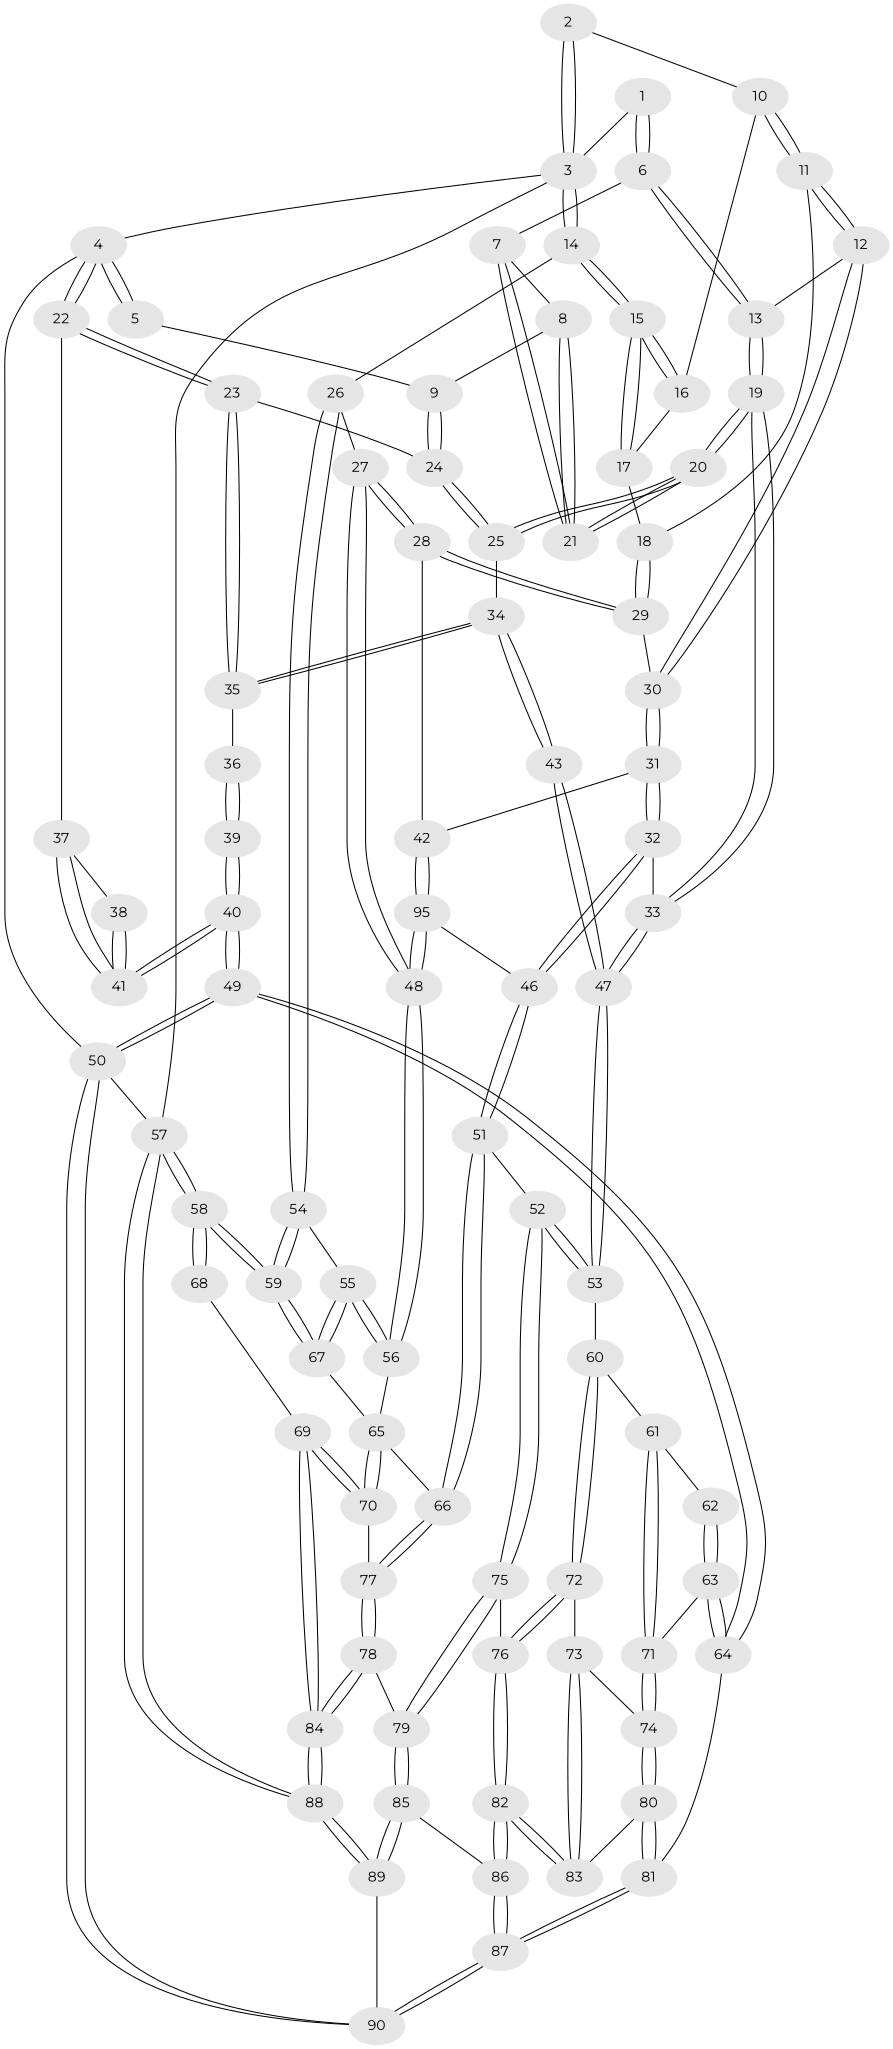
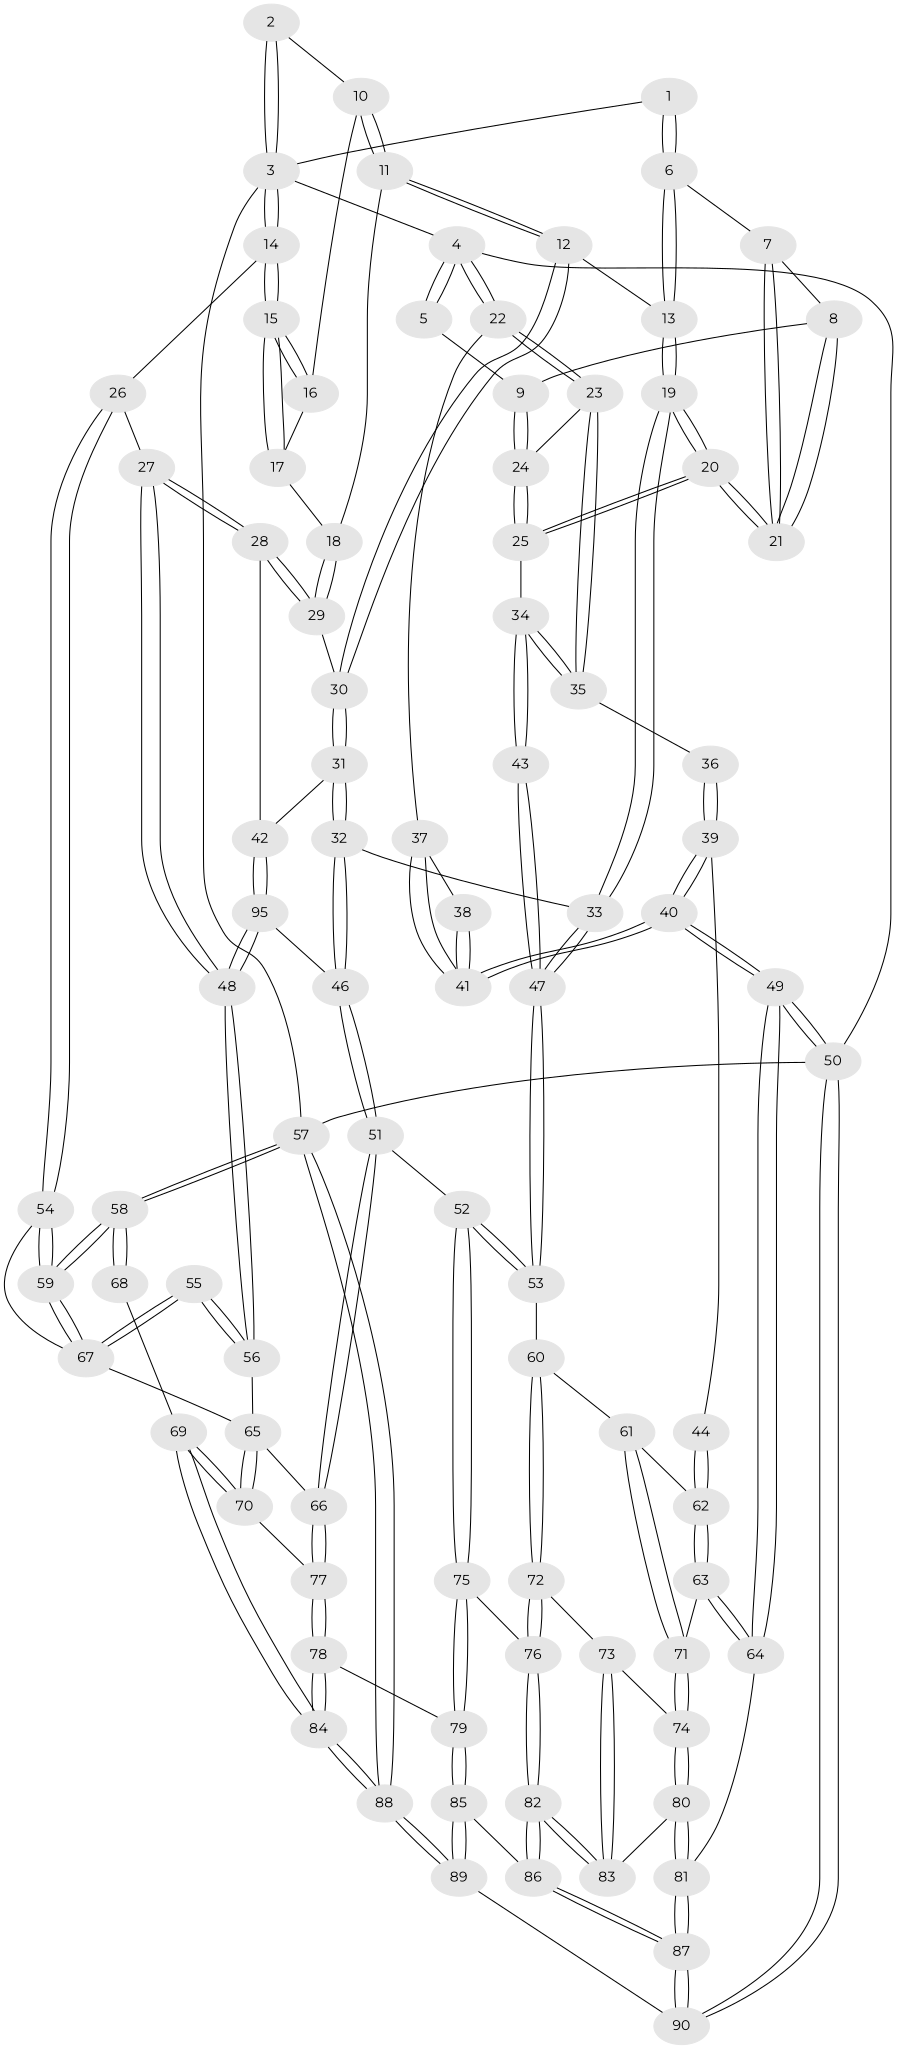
  graph {
    fontname=Montserrat
    node [color=gray90 fontname=Montserrat style=filled]
    edge [fontname=Montserrat]
    1
    6
    3
    2
    10
    7
    13
    4
    14
    57
    11
    16
    5
    22
    50
    15
    26
    58
    88
    9
    23
    37
    90
    24
    8
    21
    19
    25
    12
    18
    17
    30
    29
    31
    20
    33
    27
    54
    47
    34
    35
    38
    41
    36
    43
    28
    48
    55
    59
    42
    56
    n52 [label=95]
    32
    46
    51
    53
    39
    40
+   44
    49
    62
    64
    63
    52
    66
    60
    65
    81
    75
    77
    76
    79
    61
    72
    67
    70
    68
    89
    69
    71
    73
    74
    87
    78
    84
    80
    83
    82
    85
    86
    1 -- 6
    1 -- 6
    1 -- 3
    6 -- 7
    6 -- 13
    6 -- 13
    3 -- 4
    3 -- 14
    3 -- 14
    3 -- 57
    2 -- 3
    2 -- 3
    2 -- 10
    10 -- 11
    10 -- 11
    10 -- 16
    7 -- 8
    7 -- 21
    7 -- 21
    13 -- 19
    13 -- 19
    4 -- 5
    4 -- 5
    4 -- 22
    4 -- 22
    4 -- 50
    14 -- 15
    14 -- 15
    14 -- 26
    57 -- 58
    57 -- 58
    57 -- 88
    57 -- 88
    11 -- 12
    11 -- 12
    11 -- 18
    16 -- 17
    5 -- 9
    22 -- 23
    22 -- 23
    22 -- 37
    50 -- 57
    50 -- 90
    50 -- 90
    15 -- 16
    15 -- 16
    15 -- 17
    15 -- 17
    26 -- 27
    26 -- 54
    26 -- 54
    58 -- 59
    58 -- 59
    58 -- 68
    58 -- 68
    88 -- 89
    88 -- 89
    9 -- 24
    9 -- 24
    23 -- 24
    23 -- 35
    23 -- 35
    37 -- 38
    37 -- 41
    37 -- 41
    24 -- 25
    24 -- 25
    8 -- 9
    8 -- 21
    8 -- 21
    19 -- 20
    19 -- 20
    19 -- 33
    19 -- 33
    25 -- 34
    12 -- 13
    12 -- 30
    12 -- 30
    18 -- 29
    18 -- 29
    17 -- 18
    30 -- 31
    30 -- 31
    29 -- 30
    31 -- 42
    31 -- 32
    31 -- 32
    20 -- 21
    20 -- 21
    20 -- 25
    20 -- 25
    33 -- 47
    33 -- 47
    27 -- 28
    27 -- 28
    27 -- 48
    27 -- 48
-   54 -- 55
+   54 -- 67
    54 -- 59
    54 -- 59
    47 -- 53
    47 -- 53
    34 -- 35
    34 -- 35
    34 -- 43
    34 -- 43
    35 -- 36
    38 -- 41
    38 -- 41
    36 -- 39
    36 -- 39
    43 -- 47
    43 -- 47
    28 -- 29
    28 -- 29
    28 -- 42
    48 -- 56
    48 -- 56
    55 -- 56
    55 -- 56
    55 -- 67
    55 -- 67
    59 -- 67
    59 -- 67
    42 -- n52
    42 -- n52
    56 -- 65
    n52 -- 48
    n52 -- 48
    n52 -- 46
    32 -- 33
    32 -- 46
    32 -- 46
    46 -- 51
    46 -- 51
    51 -- 52
    51 -- 66
    51 -- 66
    53 -- 60
    39 -- 40
    39 -- 40
+   39 -- 44
    40 -- 41
    40 -- 41
    40 -- 49
    40 -- 49
+   44 -- 62
+   44 -- 62
    49 -- 50
    49 -- 50
    49 -- 64
    49 -- 64
    62 -- 63
    62 -- 63
    64 -- 81
    63 -- 64
    63 -- 64
    63 -- 71
    52 -- 53
    52 -- 53
    52 -- 75
    52 -- 75
    66 -- 77
    66 -- 77
    60 -- 61
    60 -- 72
    60 -- 72
    65 -- 66
    65 -- 70
    65 -- 70
    81 -- 87
    81 -- 87
    75 -- 76
    75 -- 79
    75 -- 79
    77 -- 78
    77 -- 78
    76 -- 82
    76 -- 82
    79 -- 85
    79 -- 85
    61 -- 62
    61 -- 71
    61 -- 71
    72 -- 76
    72 -- 76
    72 -- 73
    67 -- 65
    70 -- 77
    68 -- 69
    89 -- 90
    69 -- 70
    69 -- 70
    69 -- 84
    69 -- 84
    71 -- 74
    71 -- 74
    73 -- 74
    73 -- 83
    73 -- 83
    74 -- 80
    74 -- 80
    87 -- 90
    87 -- 90
    78 -- 79
    78 -- 84
    78 -- 84
    84 -- 88
    84 -- 88
    80 -- 81
    80 -- 81
    80 -- 83
    82 -- 83
    82 -- 83
    82 -- 86
    82 -- 86
    85 -- 89
    85 -- 89
    85 -- 86
    86 -- 87
    86 -- 87
  }
